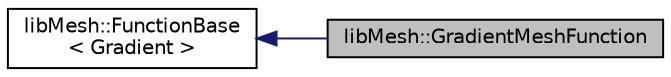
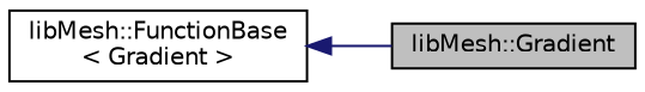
  digraph {
    rankdir=LR
    node [color=black fontname=Helvetica fontsize=10 shape=record style=filled]
-   n1 [fillcolor=grey75 fontcolor=black height=0.2 label="libMesh::GradientMeshFunction" width=0.4]
+   n1 [fillcolor=grey75 fontcolor=black height=0.2 label="libMesh::Gradient" width=0.4]
    n2 [fillcolor=white height=0.2 label="libMesh::FunctionBase\l\< Gradient \>" width=0.4]
    n2 -> n1 [color=midnightblue dir=back fontname=Helvetica fontsize=10 labelfontname=Helvetica labelfontsize=10 style=solid]
  }
